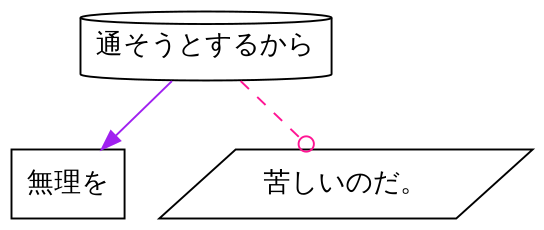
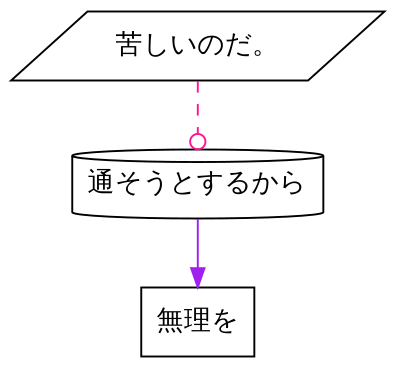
  digraph {
    fontname=Lato
    node [fontname=Lato]
    edge [fontname=Lato]
    n1 [label="無理を" shape=box]
    n2 [label="通そうとするから" shape=cylinder]
    n3 [label="苦しいのだ。" shape=parallelogram]
    n2 -> n1 [arrowhead=normal color=purple style=solid]
-   n2 -> n3 [arrowhead=odot color=deeppink style=dashed]
+   n3 -> n2 [arrowhead=odot color=deeppink style=dashed]
  }
